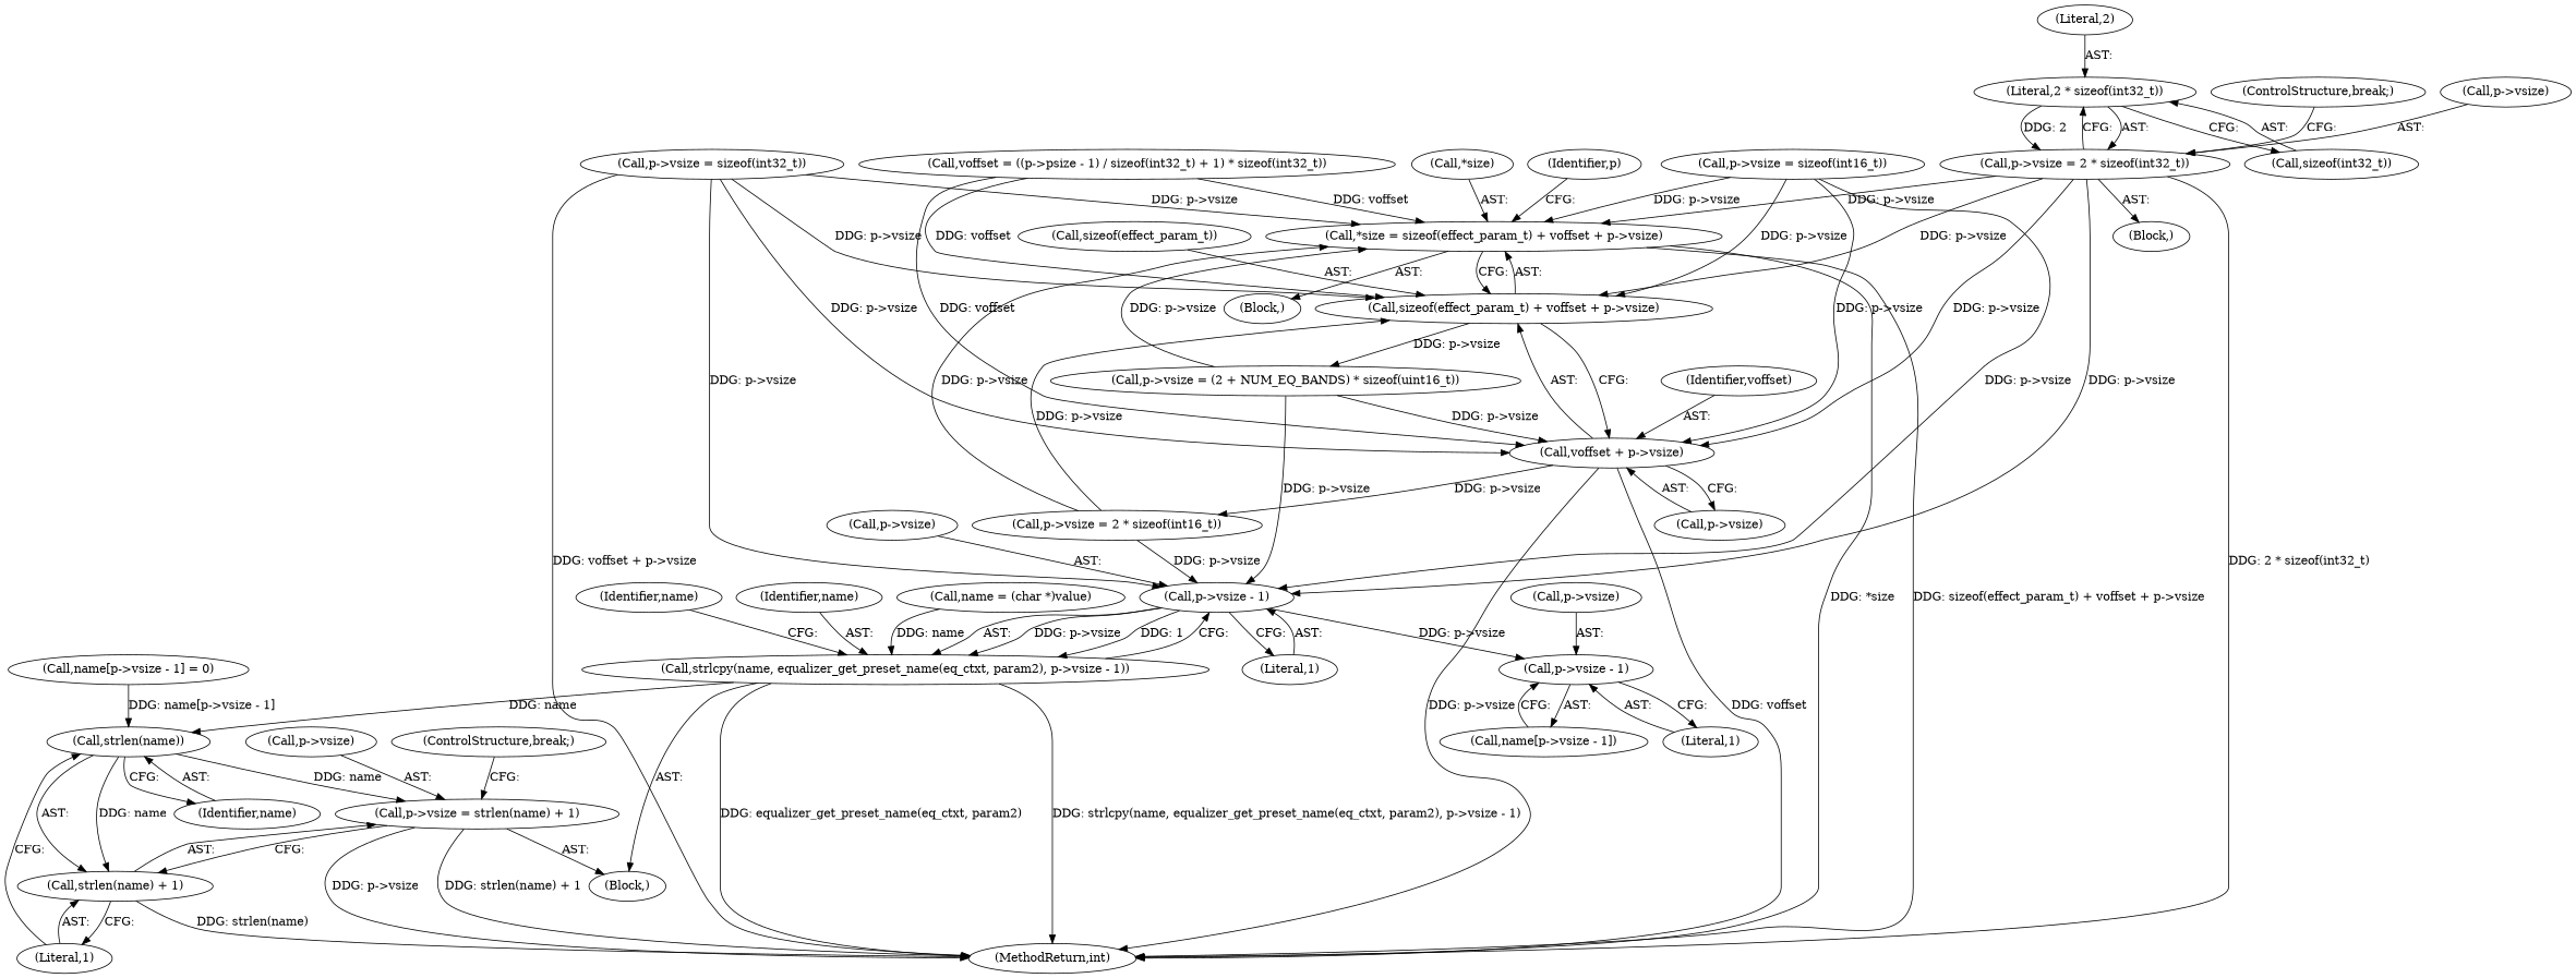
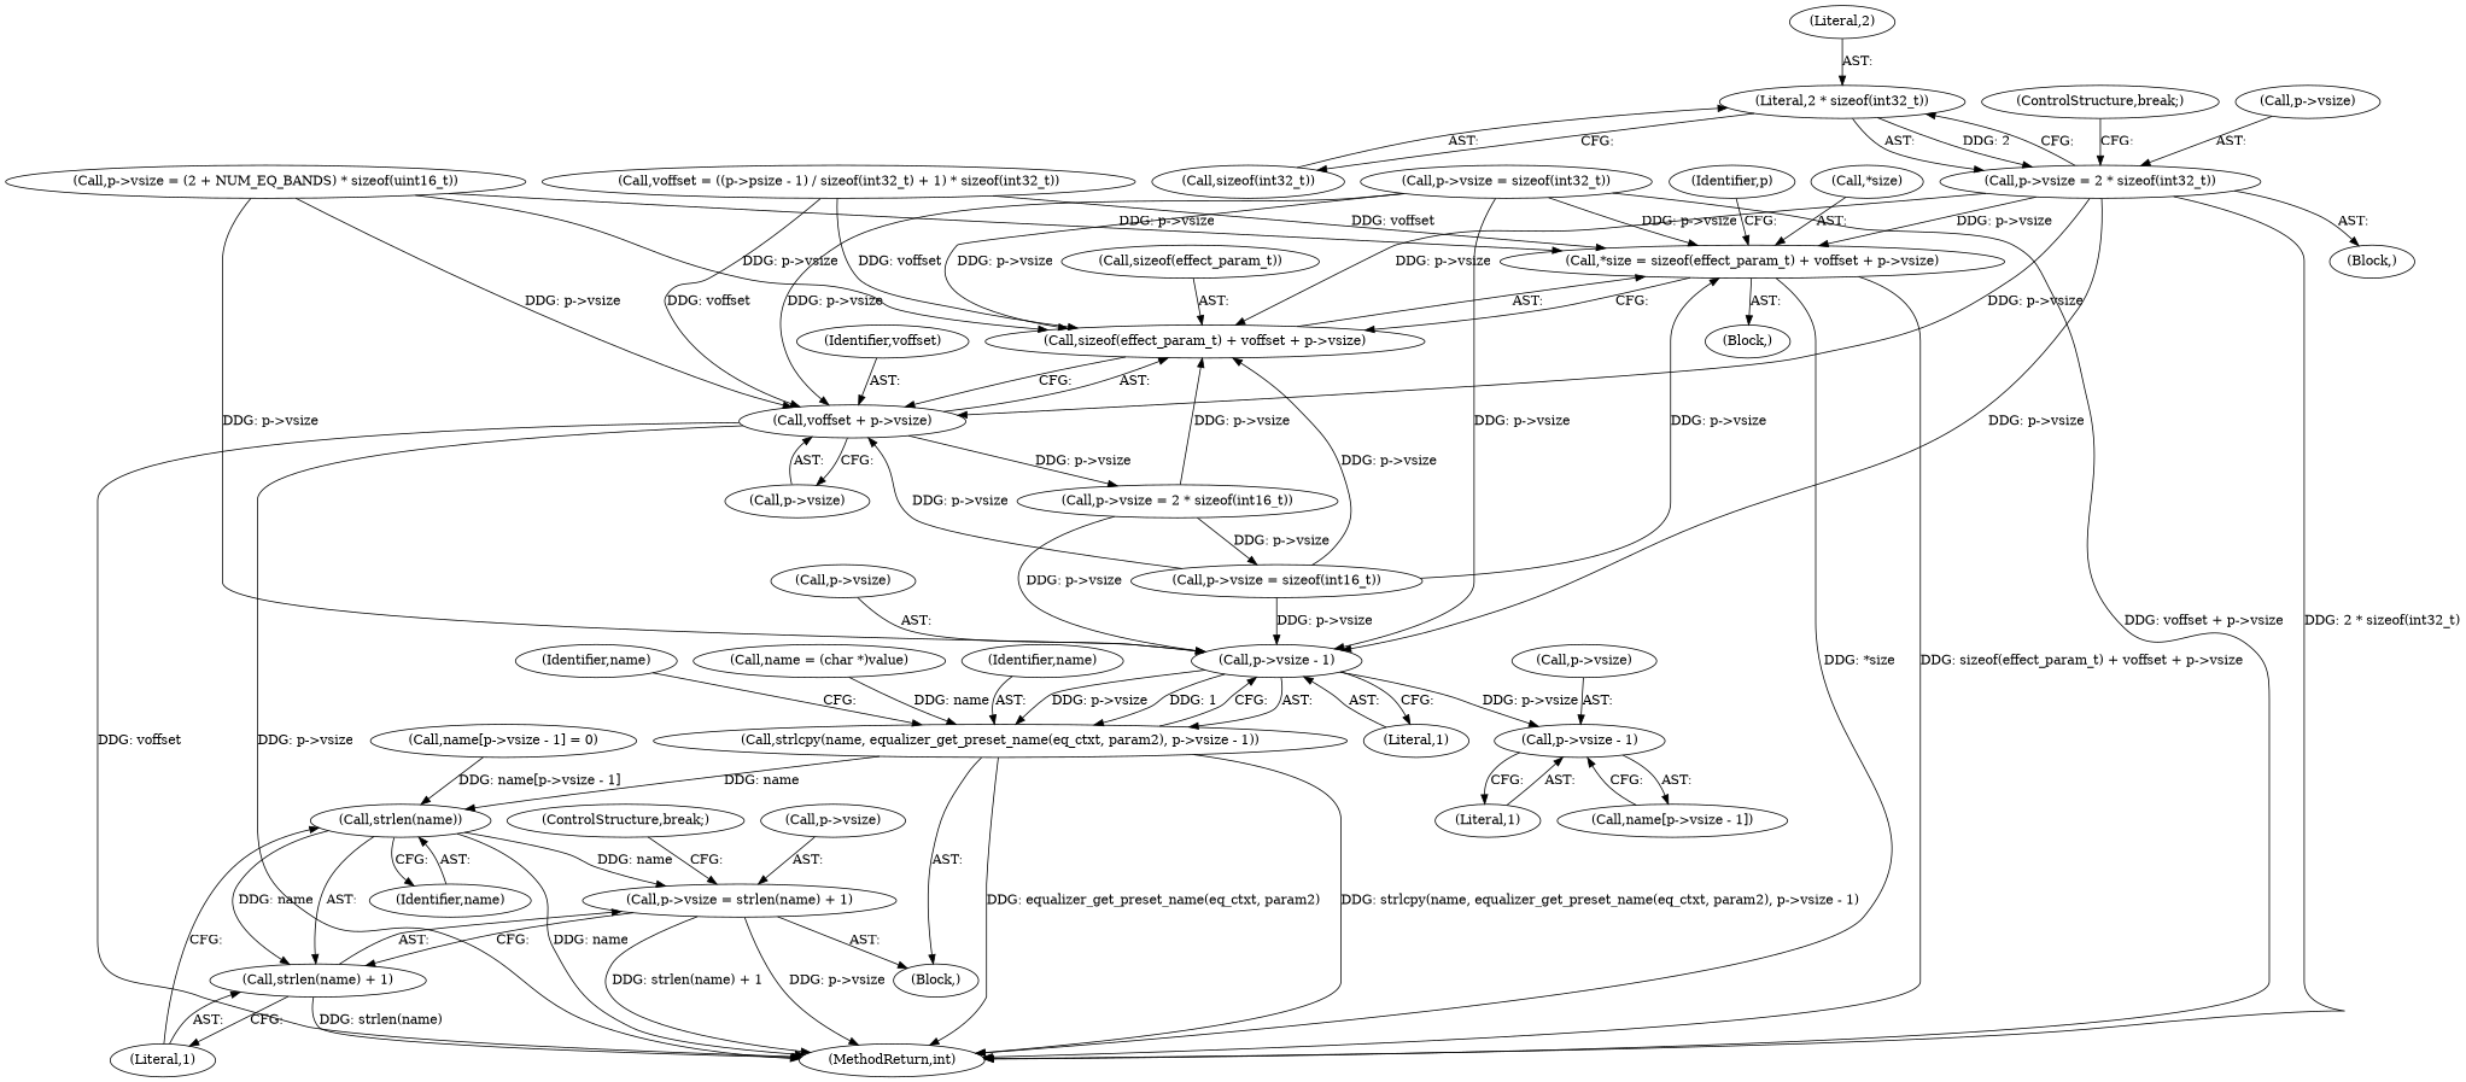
  digraph {
    n1 [label="(Literal,2 * sizeof(int32_t))"]
    n2 [label="(Call,p->vsize = 2 * sizeof(int32_t))"]
    n3 [label="(Call,sizeof(int32_t))"]
    n4 [label="(Call,*size = sizeof(effect_param_t) + voffset + p->vsize)"]
    n5 [label="(Call,sizeof(effect_param_t) + voffset + p->vsize)"]
    n6 [label="(Call,voffset + p->vsize)"]
    n7 [label="(Call,p->vsize - 1)"]
    n8 [label="(Block,)"]
    n9 [label="(MethodReturn,int)"]
    n10 [label="(Block,)"]
    n11 [label="(Call,p->vsize)"]
    n12 [label="(Call,p->vsize = 2 * sizeof(int16_t))"]
    n13 [label="(Call,strlcpy(name, equalizer_get_preset_name(eq_ctxt, param2), p->vsize - 1))"]
    n14 [label="(Call,p->vsize - 1)"]
    n15 [label="(Literal,1)"]
    n16 [label="(Call,strlen(name))"]
    n17 [label="(Block,)"]
    n18 [label="(Literal,1)"]
    n19 [label="(Call,name[p->vsize - 1])"]
    n20 [label="(Call,p->vsize = strlen(name) + 1)"]
    n21 [label="(Call,strlen(name) + 1)"]
    n22 [label="(Identifier,name)"]
    n23 [label="(Literal,1)"]
    n24 [label="(ControlStructure,break;)"]
    n25 [label="(Literal,2)"]
    n26 [label="(Call,voffset = ((p->psize - 1) / sizeof(int32_t) + 1) * sizeof(int32_t))"]
    n27 [label="(Call,p->vsize)"]
    n28 [label="(Call,sizeof(effect_param_t))"]
    n29 [label="(Call,name[p->vsize - 1] = 0)"]
    n30 [label="(Call,p->vsize = sizeof(int32_t))"]
    n31 [label="(Call,p->vsize)"]
    n32 [label="(Call,p->vsize)"]
    n33 [label="(Identifier,name)"]
    n34 [label="(Call,*size)"]
    n35 [label="(Call,p->vsize = sizeof(int16_t))"]
    n36 [label="(ControlStructure,break;)"]
    n37 [label="(Identifier,p)"]
    n38 [label="(Call,p->vsize)"]
    n39 [label="(Call,p->vsize = (2 + NUM_EQ_BANDS) * sizeof(uint16_t))"]
    n40 [label="(Identifier,name)"]
    n41 [label="(Identifier,voffset)"]
    n42 [label="(Call,name = (char *)value)"]
    n1 -> n2 [label="AST: "]
    n1 -> n2 [label="DDG: 2"]
    n1 -> n3 [label="CFG: "]
    n2 -> n1 [label="CFG: "]
    n2 -> n4 [label="DDG: p->vsize"]
    n2 -> n5 [label="DDG: p->vsize"]
    n2 -> n6 [label="DDG: p->vsize"]
    n2 -> n7 [label="DDG: p->vsize"]
    n2 -> n8 [label="AST: "]
    n2 -> n9 [label="DDG: 2 * sizeof(int32_t)"]
    n3 -> n1 [label="AST: "]
    n4 -> n5 [label="CFG: "]
    n4 -> n9 [label="DDG: *size"]
    n4 -> n9 [label="DDG: sizeof(effect_param_t) + voffset + p->vsize"]
    n4 -> n10 [label="AST: "]
    n5 -> n4 [label="AST: "]
    n5 -> n6 [label="CFG: "]
    n6 -> n5 [label="AST: "]
    n6 -> n9 [label="DDG: voffset"]
    n6 -> n9 [label="DDG: p->vsize"]
    n6 -> n11 [label="CFG: "]
    n6 -> n12 [label="DDG: p->vsize"]
    n7 -> n13 [label="AST: "]
    n7 -> n13 [label="DDG: p->vsize"]
    n7 -> n13 [label="DDG: 1"]
    n7 -> n14 [label="DDG: p->vsize"]
    n7 -> n15 [label="CFG: "]
    n11 -> n6 [label="AST: "]
-   n12 -> n4 [label="DDG: p->vsize"]
+   n12 -> n35 [label="DDG: p->vsize"]
    n12 -> n5 [label="DDG: p->vsize"]
    n12 -> n7 [label="DDG: p->vsize"]
    n13 -> n7 [label="CFG: "]
    n13 -> n9 [label="DDG: strlcpy(name, equalizer_get_preset_name(eq_ctxt, param2), p->vsize - 1)"]
    n13 -> n9 [label="DDG: equalizer_get_preset_name(eq_ctxt, param2)"]
    n13 -> n16 [label="DDG: name"]
    n13 -> n17 [label="AST: "]
    n14 -> n18 [label="CFG: "]
    n14 -> n19 [label="AST: "]
    n15 -> n7 [label="AST: "]
+   n16 -> n9 [label="DDG: name"]
    n16 -> n20 [label="DDG: name"]
    n16 -> n21 [label="AST: "]
    n16 -> n21 [label="DDG: name"]
    n16 -> n22 [label="CFG: "]
    n18 -> n14 [label="AST: "]
    n19 -> n14 [label="CFG: "]
    n20 -> n9 [label="DDG: p->vsize"]
    n20 -> n9 [label="DDG: strlen(name) + 1"]
    n20 -> n17 [label="AST: "]
    n20 -> n21 [label="CFG: "]
    n21 -> n9 [label="DDG: strlen(name)"]
    n21 -> n20 [label="AST: "]
    n21 -> n23 [label="CFG: "]
    n22 -> n16 [label="AST: "]
    n23 -> n16 [label="CFG: "]
    n23 -> n21 [label="AST: "]
    n24 -> n20 [label="CFG: "]
    n25 -> n1 [label="AST: "]
    n26 -> n4 [label="DDG: voffset"]
    n26 -> n5 [label="DDG: voffset"]
    n26 -> n6 [label="DDG: voffset"]
    n27 -> n14 [label="AST: "]
    n28 -> n5 [label="AST: "]
    n29 -> n16 [label="DDG: name[p->vsize - 1]"]
    n30 -> n4 [label="DDG: p->vsize"]
    n30 -> n5 [label="DDG: p->vsize"]
    n30 -> n6 [label="DDG: p->vsize"]
    n30 -> n7 [label="DDG: p->vsize"]
    n30 -> n9 [label="DDG: voffset + p->vsize"]
    n31 -> n7 [label="AST: "]
    n32 -> n20 [label="AST: "]
    n33 -> n13 [label="CFG: "]
    n34 -> n4 [label="AST: "]
    n35 -> n4 [label="DDG: p->vsize"]
    n35 -> n5 [label="DDG: p->vsize"]
    n35 -> n6 [label="DDG: p->vsize"]
    n35 -> n7 [label="DDG: p->vsize"]
    n36 -> n2 [label="CFG: "]
    n37 -> n4 [label="CFG: "]
    n38 -> n2 [label="AST: "]
    n39 -> n4 [label="DDG: p->vsize"]
-   n5 -> n39 [label="DDG: p->vsize"]
+   n39 -> n5 [label="DDG: p->vsize"]
    n39 -> n6 [label="DDG: p->vsize"]
    n39 -> n7 [label="DDG: p->vsize"]
    n40 -> n13 [label="AST: "]
    n41 -> n6 [label="AST: "]
    n42 -> n13 [label="DDG: name"]
  }
